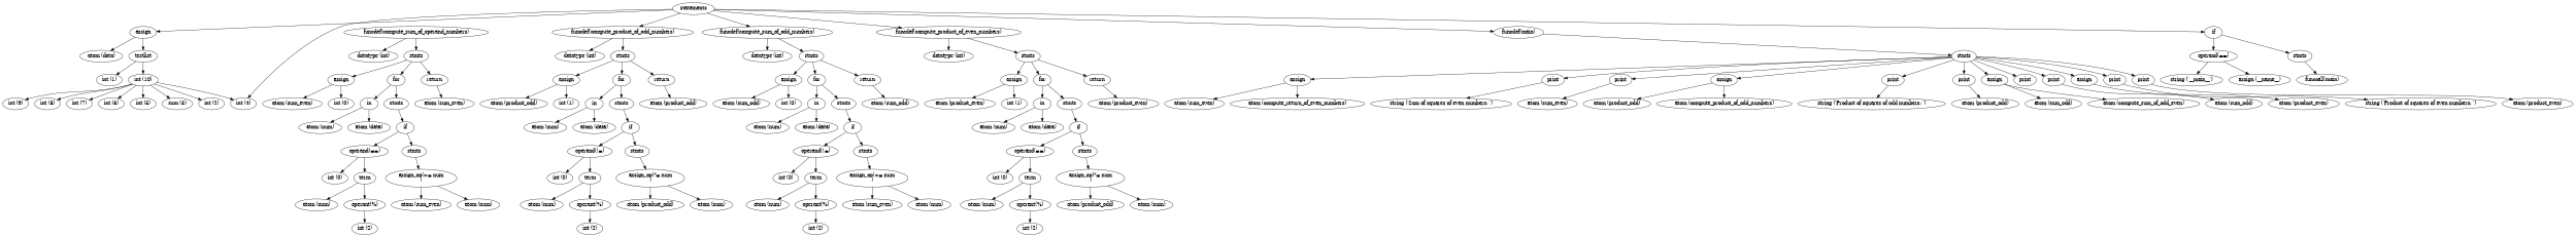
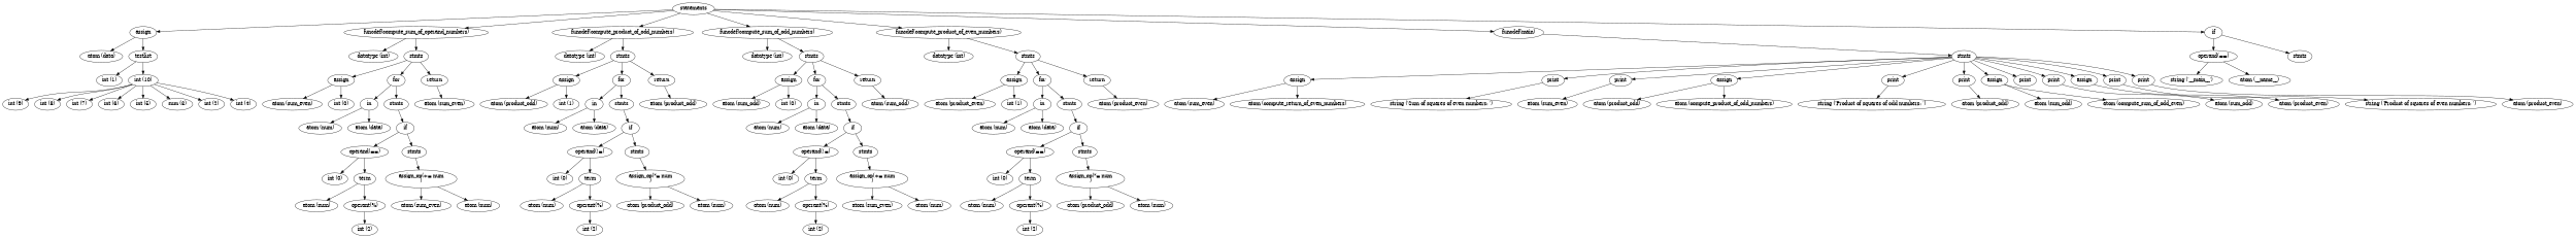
  digraph {
    n1 [label=statements]
    n2 [label=assign]
    n3 [label="funcdef(compute_sum_of_operand_numbers)"]
    n4 [label="funcdef(compute_product_of_odd_numbers)"]
    n5 [label="funcdef(compute_sum_of_odd_numbers)"]
    n6 [label="funcdef(compute_product_of_even_numbers)"]
    n7 [label="funcdef(main)"]
    n8 [label=if]
    n9 [label="atom (data)"]
    n10 [label=testlist]
    n11 [label="datatype (int)"]
    n12 [label=stmts]
    n13 [label="datatype (int)"]
    n14 [label=stmts]
    n15 [label="datatype (int)"]
    n16 [label=stmts]
    n17 [label="datatype (int)"]
    n18 [label=stmts]
    n19 [label=stmts]
    n20 [label="operand(==)"]
    n21 [label=stmts]
    n22 [label="int (1)"]
    n23 [label="int (10)"]
    n24 [label="int (9)"]
    n25 [label="int (8)"]
    n26 [label="int (7)"]
    n27 [label="int (6)"]
    n28 [label="int (5)"]
    n29 [label="int (4)"]
    n30 [label="sum (3)"]
    n31 [label="int (2)"]
    n32 [label=assign]
    n33 [label=for]
    n34 [label=return]
    n35 [label="atom (sum_even)"]
    n36 [label="int (0)"]
    n37 [label=in]
    n38 [label=stmts]
    n39 [label="atom (sum_even)"]
    n40 [label="atom (num)"]
    n41 [label="atom (data)"]
    n42 [label=if]
    n43 [label="operand(==)"]
    n44 [label=stmts]
    n45 [label="int (0)"]
    n46 [label=term]
    n47 [label="assign_op(+= num\n)"]
    n48 [label="atom (num)"]
    n49 [label="operant(%)"]
    n50 [label="int (2)"]
    n51 [label="atom (sum_even)"]
    n52 [label="atom (num)"]
    n53 [label=assign]
    n54 [label=for]
    n55 [label=return]
    n56 [label="atom (product_odd)"]
    n57 [label="int (1)"]
    n58 [label=in]
    n59 [label=stmts]
    n60 [label="atom (product_odd)"]
    n61 [label="atom (num)"]
    n62 [label="atom (data)"]
    n63 [label=if]
    n64 [label="operand(!=)"]
    n65 [label=stmts]
    n66 [label="int (0)"]
    n67 [label=term]
    n68 [label="assign_op(*= num\n)"]
    n69 [label="atom (num)"]
    n70 [label="operant(%)"]
    n71 [label="int (2)"]
    n72 [label="atom (product_odd)"]
    n73 [label="atom (num)"]
    n74 [label=assign]
    n75 [label=for]
    n76 [label=return]
    n77 [label="atom (sum_odd)"]
    n78 [label="int (0)"]
    n79 [label=in]
    n80 [label=stmts]
    n81 [label="atom (sum_odd)"]
    n82 [label="atom (num)"]
    n83 [label="atom (data)"]
    n84 [label=if]
    n85 [label="operand(!=)"]
    n86 [label=stmts]
    n87 [label="int (0)"]
    n88 [label=term]
    n89 [label="assign_op(+= num\n)"]
    n90 [label="atom (num)"]
    n91 [label="operant(%)"]
    n92 [label="int (2)"]
    n93 [label="atom (sum_even)"]
    n94 [label="atom (num)"]
    n95 [label=assign]
    n96 [label=for]
    n97 [label=return]
    n98 [label="atom (product_even)"]
    n99 [label="int (1)"]
    n100 [label=in]
    n101 [label=stmts]
    n102 [label="atom (product_even)"]
    n103 [label="atom (num)"]
    n104 [label="atom (data)"]
    n105 [label=if]
    n106 [label="operand(==)"]
    n107 [label=stmts]
    n108 [label="int (0)"]
    n109 [label=term]
    n110 [label="assign_op(*= num\n)"]
    n111 [label="atom (num)"]
    n112 [label="operant(%)"]
    n113 [label="int (2)"]
    n114 [label="atom (product_odd)"]
    n115 [label="atom (num)"]
    n116 [label=assign]
    n117 [label=print]
    n118 [label=print]
    n119 [label=assign]
    n120 [label=print]
    n121 [label=print]
    n122 [label=assign]
    n123 [label=print]
    n124 [label=print]
    n125 [label=assign]
    n126 [label=print]
    n127 [label=print]
    n128 [label="atom (sum_even)"]
    n129 [label="atom (compute_return_of_even_numbers)"]
    n130 [label="string ('Sum of squares of even numbers: ')"]
    n131 [label="atom (sum_even)"]
    n132 [label="atom (product_odd)"]
    n133 [label="atom (compute_product_of_odd_numbers)"]
    n134 [label="string ('Product of squares of odd numbers: ')"]
    n135 [label="atom (product_odd)"]
    n136 [label="atom (sum_odd)"]
    n137 [label="atom (compute_sum_of_odd_even)"]
    n138 [label="atom (sum_odd)"]
    n139 [label="atom (product_even)"]
    n140 [label="string ('Product of squares of even numbers: ')"]
    n141 [label="atom (product_even)"]
    n142 [label="string ('__main__')"]
-   n143 [label="assign (__name__)"]
-   n144 [label="funccall(main)"]
+   n143 [label="atom (__name__)"]
    n1 -> n2
-   n1 -> n29
+   n1 -> n3
    n1 -> n4
    n1 -> n5
    n1 -> n6
    n1 -> n7
    n1 -> n8
    n2 -> n9
    n2 -> n10
    n3 -> n11
    n3 -> n12
    n4 -> n13
    n4 -> n14
    n5 -> n15
    n5 -> n16
    n6 -> n17
    n6 -> n18
    n7 -> n19
    n8 -> n20
    n8 -> n21
    n10 -> n22
    n10 -> n23
    n12 -> n32
    n12 -> n33
    n12 -> n34
    n14 -> n53
    n14 -> n54
    n14 -> n55
    n16 -> n74
    n16 -> n75
    n16 -> n76
    n18 -> n95
    n18 -> n96
    n18 -> n97
    n19 -> n116
    n19 -> n117
    n19 -> n118
    n19 -> n119
    n19 -> n120
    n19 -> n121
    n19 -> n122
    n19 -> n123
    n19 -> n124
    n19 -> n125
    n19 -> n126
    n19 -> n127
    n20 -> n142
    n20 -> n143
-   n21 -> n144
    n23 -> n24
    n23 -> n25
    n23 -> n26
    n23 -> n27
    n23 -> n28
    n23 -> n29
    n23 -> n30
    n23 -> n31
    n32 -> n35
    n32 -> n36
    n33 -> n37
    n33 -> n38
    n34 -> n39
    n37 -> n40
    n37 -> n41
    n38 -> n42
    n42 -> n43
    n42 -> n44
    n43 -> n45
    n43 -> n46
    n44 -> n47
    n46 -> n48
    n46 -> n49
    n47 -> n51
    n47 -> n52
    n49 -> n50
    n53 -> n56
    n53 -> n57
    n54 -> n58
    n54 -> n59
    n55 -> n60
    n58 -> n61
    n58 -> n62
    n59 -> n63
    n63 -> n64
    n63 -> n65
    n64 -> n66
    n64 -> n67
    n65 -> n68
    n67 -> n69
    n67 -> n70
    n68 -> n72
    n68 -> n73
    n70 -> n71
    n74 -> n77
    n74 -> n78
    n75 -> n79
    n75 -> n80
    n76 -> n81
    n79 -> n82
    n79 -> n83
    n80 -> n84
    n84 -> n85
    n84 -> n86
    n85 -> n87
    n85 -> n88
    n86 -> n89
    n88 -> n90
    n88 -> n91
    n89 -> n93
    n89 -> n94
    n91 -> n92
    n95 -> n98
    n95 -> n99
    n96 -> n100
    n96 -> n101
    n97 -> n102
    n100 -> n103
    n100 -> n104
    n101 -> n105
    n105 -> n106
    n105 -> n107
    n106 -> n108
    n106 -> n109
    n107 -> n110
    n109 -> n111
    n109 -> n112
    n110 -> n114
    n110 -> n115
    n112 -> n113
    n116 -> n128
    n116 -> n129
    n117 -> n130
    n118 -> n131
    n119 -> n132
    n119 -> n133
    n120 -> n134
    n121 -> n135
    n122 -> n136
    n122 -> n137
    n124 -> n138
    n125 -> n139
    n126 -> n140
    n127 -> n141
  }
